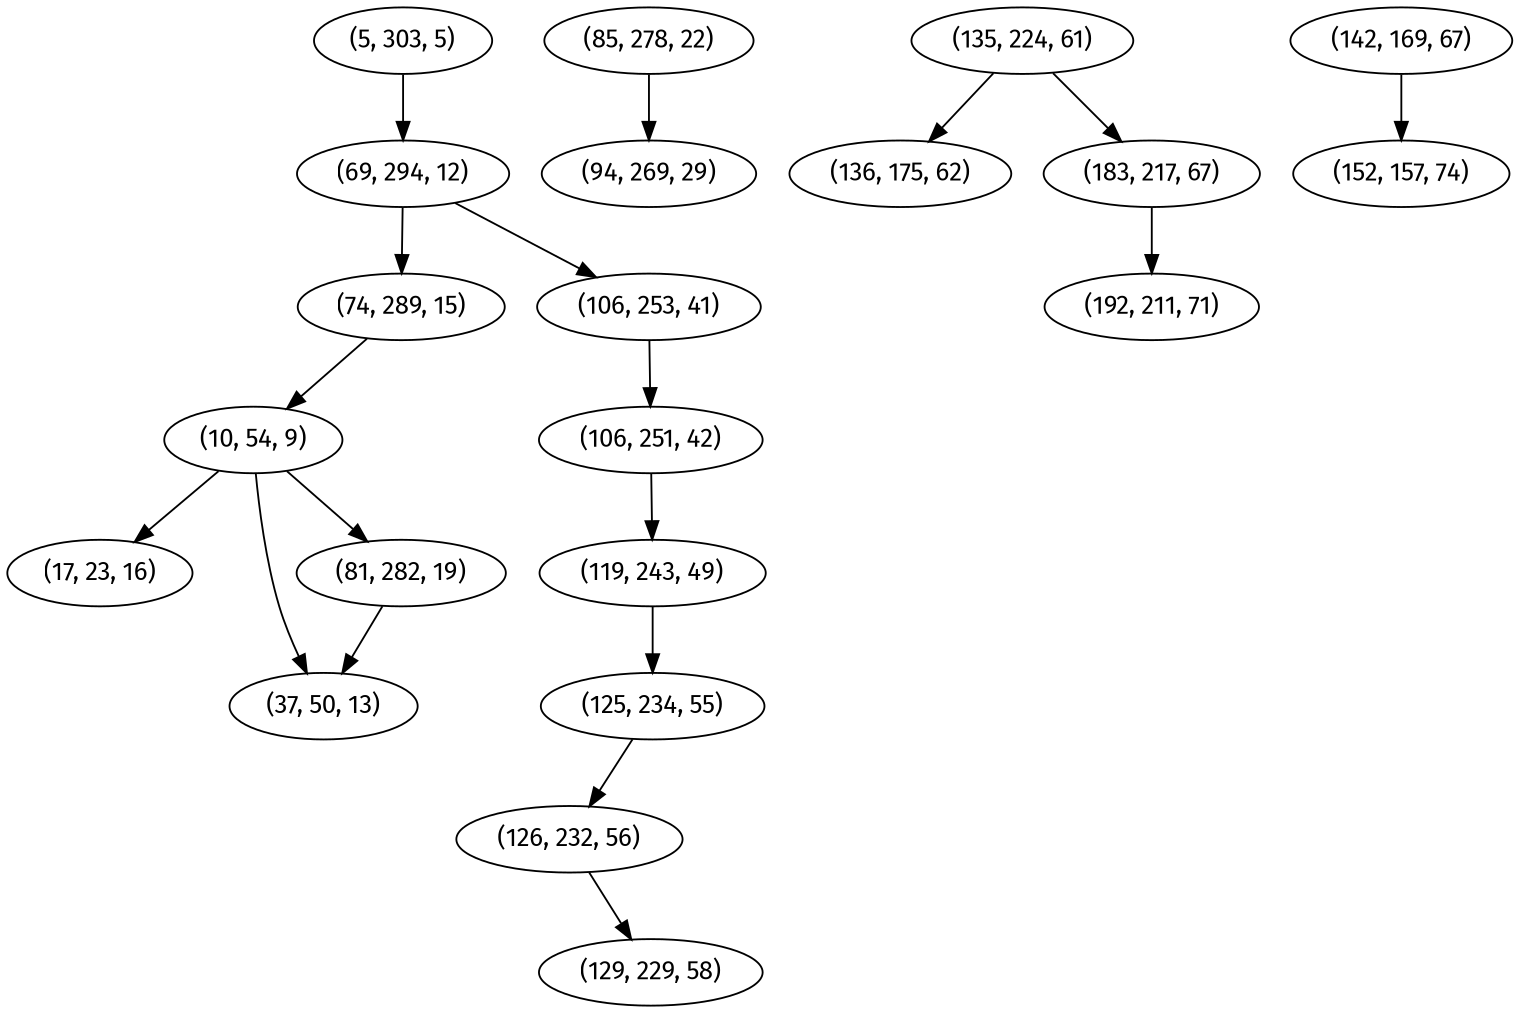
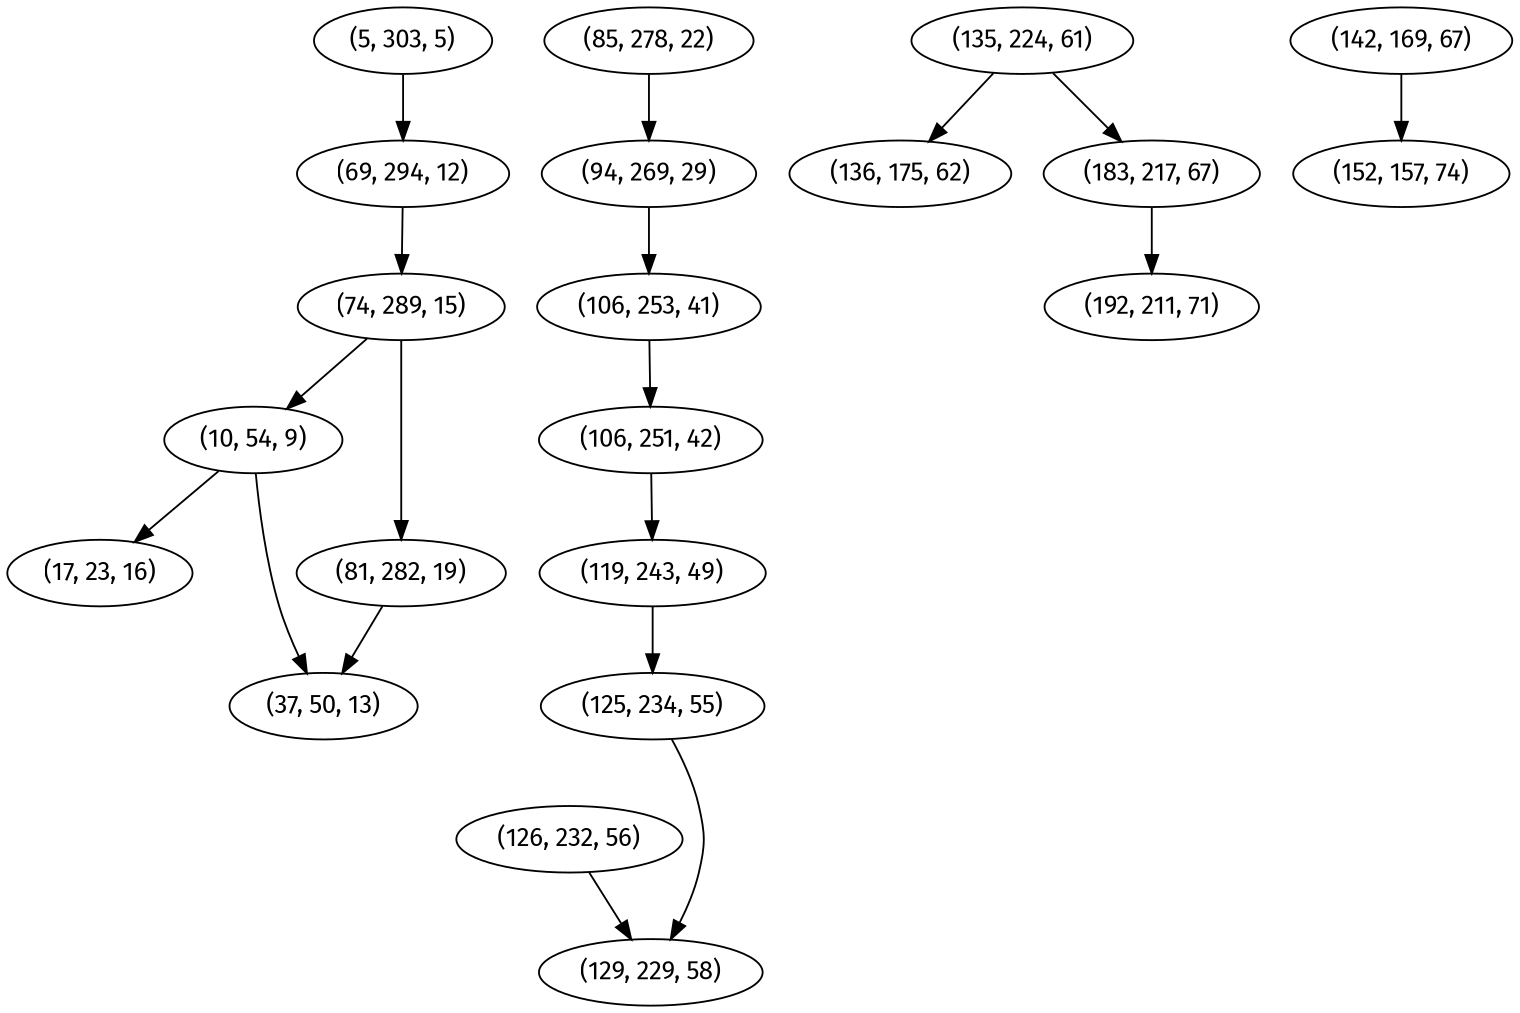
  digraph {
    fontname="Fira Sans"
    node [fontname="Fira Sans"]
    edge [fontname="Fira Sans"]
    "(5, 303, 5)"
    "(69, 294, 12)"
    "(10, 54, 9)"
    "(17, 23, 16)"
    "(37, 50, 13)"
    "(74, 289, 15)"
    "(81, 282, 19)"
    "(85, 278, 22)"
    "(94, 269, 29)"
    "(106, 253, 41)"
    n11 [label="(106, 251, 42)"]
    "(119, 243, 49)"
    "(125, 234, 55)"
    "(126, 232, 56)"
    "(129, 229, 58)"
    "(135, 224, 61)"
    "(136, 175, 62)"
    "(183, 217, 67)"
    "(192, 211, 71)"
    "(142, 169, 67)"
    "(152, 157, 74)"
    "(5, 303, 5)" -> "(69, 294, 12)"
    "(69, 294, 12)" -> "(74, 289, 15)"
    "(10, 54, 9)" -> "(17, 23, 16)"
    "(10, 54, 9)" -> "(37, 50, 13)"
    "(74, 289, 15)" -> "(10, 54, 9)"
-   "(10, 54, 9)" -> "(81, 282, 19)"
+   "(74, 289, 15)" -> "(81, 282, 19)"
    "(81, 282, 19)" -> "(37, 50, 13)"
    "(85, 278, 22)" -> "(94, 269, 29)"
-   "(69, 294, 12)" -> "(106, 253, 41)"
+   "(94, 269, 29)" -> "(106, 253, 41)"
    "(106, 253, 41)" -> n11
    n11 -> "(119, 243, 49)"
    "(119, 243, 49)" -> "(125, 234, 55)"
-   "(125, 234, 55)" -> "(126, 232, 56)"
+   "(125, 234, 55)" -> "(129, 229, 58)"
    "(126, 232, 56)" -> "(129, 229, 58)"
    "(135, 224, 61)" -> "(136, 175, 62)"
    "(135, 224, 61)" -> "(183, 217, 67)"
    "(183, 217, 67)" -> "(192, 211, 71)"
    "(142, 169, 67)" -> "(152, 157, 74)"
  }
